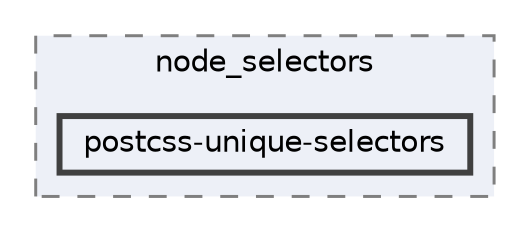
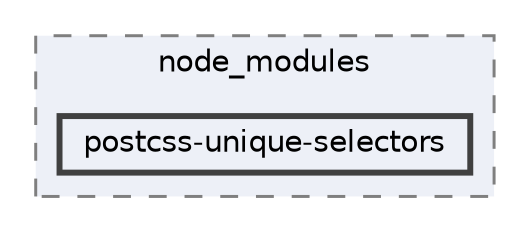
  digraph {
    compound=true
    n1 [color=grey25 fillcolor="#edf0f7" fontname=Helvetica fontsize=10 height=0.2 label="postcss-unique-selectors" shape=box style="filled,bold" width=0.4]
    subgraph cluster_1 {
      bgcolor="#edf0f7"
      fontname=Helvetica
      fontsize=10
-     label=node_selectors
+     label=node_modules
      pencolor=grey50
      style="filled,dashed"
      n1
    }
  }
